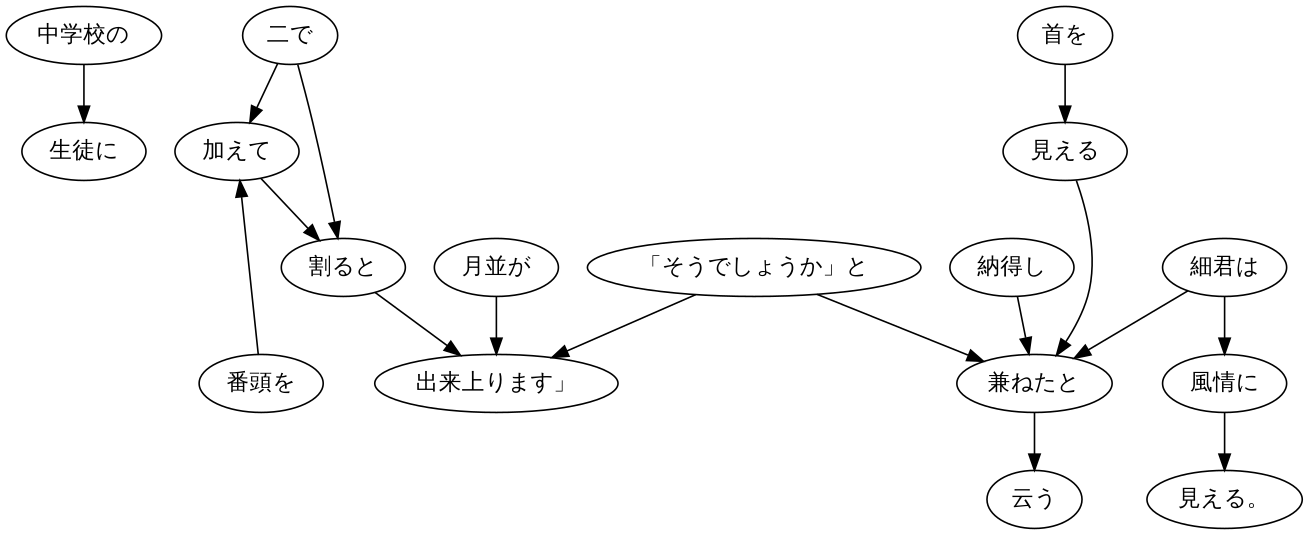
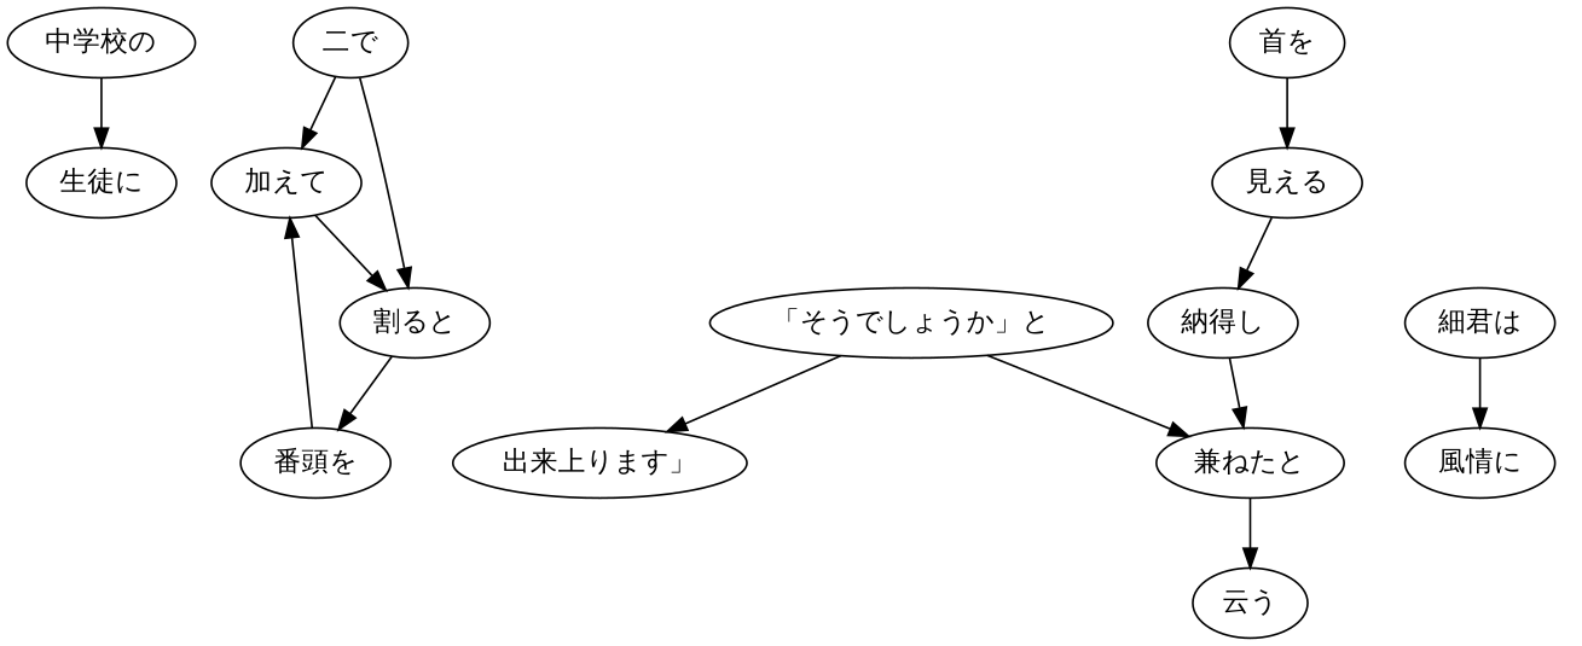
  digraph {
    n1 [label="中学校の"]
    n2 [label="生徒に"]
    n3 [label="加えて"]
    n4 [label="割ると"]
    n5 [label="番頭を"]
    n6 [label="出来上ります」"]
    n7 [label="二で"]
-   n8 [label="月並が"]
    n9 [label="「そうでしょうか」と"]
    n10 [label="兼ねたと"]
    n11 [label="云う"]
    n12 [label="細君は"]
    n13 [label="風情に"]
    n14 [label="首を"]
    n15 [label="見える"]
    n16 [label="納得し"]
-   n17 [label="見える。"]
    n1 -> n2
    n3 -> n4
-   n4 -> n6
+   n4 -> n5
    n5 -> n3
    n7 -> n3
    n7 -> n4
-   n8 -> n6
    n9 -> n6
    n9 -> n10
    n10 -> n11
-   n12 -> n10
    n12 -> n13
-   n13 -> n17
    n14 -> n15
-   n15 -> n10
+   n15 -> n16
    n16 -> n10
  }
